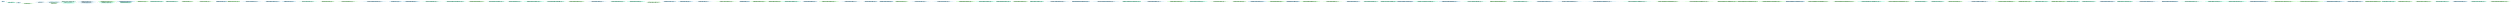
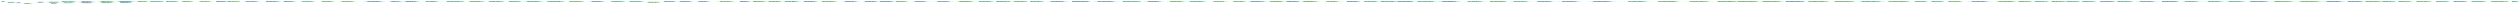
  digraph {
    rankdir=LR
    node [color=red fillcolor=skyblue shape=ellipse style=filled]
    edge [color=purple style=dashed]
    n1 [color=gray40 fillcolor=aquamarine label="jcommander.addCommand(\"stats-internal\",new GetInternalStats())@@@19@@@['1', '1', '0']" shape=diamond]
    n2 [color=black fillcolor=palegreen label="jcommander.addCommand(\"info-internal\",new GetInternalInfo())@@@20@@@['1', '1', '0']"]
    n3 [color=black fillcolor=palegreen label="jcommander.addCommand(\"partitioned-stats\",new GetPartitionedStats())@@@21@@@['1', '1', '0']" shape=diamond]
    n4 [color=black label="jcommander.addCommand(\"set-dispatch-rate\",new SetDispatchRate())@@@72@@@['1', '1', '0']"]
    n5 [color=gray40 fillcolor=aquamarine label="jcommander.addCommand(\"remove-dispatch-rate\",new RemoveDispatchRate())@@@73@@@['1', '1', '0']"]
    n6 [fillcolor=aquamarine label="jcommander.addCommand(\"get-subscription-dispatch-rate\",new GetSubscriptionDispatchRate())@@@74@@@['1', '1', '0']" shape=note]
    n7 [fillcolor=palegreen label="jcommander.addCommand(\"lookup\",new Lookup())@@@9@@@['1', '1', '0']" shape=octagon]
    n8 [color=black fillcolor=aquamarine label="jcommander.addCommand(\"partitioned-lookup\",new PartitionedLookup())@@@10@@@['1', '1', '0']" shape=note]
    n9 [color=black fillcolor=aquamarine label="jcommander.addCommand(\"bundle-range\",new GetBundleRange())@@@11@@@['1', '1', '0']"]
    n10 [label="CmdTopics['0', '1', '0']"]
    n11 [label="super(\"topics\",admin)@@@3@@@['1', '1', '0']" shape=diamond]
    n12 [fillcolor=aquamarine label="Supplier<PulsarAdmin> admin@@@2@@@['1', '1', '0']"]
    n13 [color=gray40 label="jcommander.addCommand(\"list\",new ListCmd())@@@4@@@['1', '1', '0']" shape=octagon]
    n14 [color=gray40 fillcolor=palegreen label="super(\"schemas\",admin)@@@3@@@['0', '0', '1']" shape=note]
    n15 [color=gray40 label="CmdTopics['1', '0', '0']" shape=note]
    n16 [color=black fillcolor=palegreen label="Supplier<PulsarAdmin> admin@@@2@@@['0', '0', '1']" shape=diamond]
    n17 [color=gray40 fillcolor=palegreen label="jcommander.addCommand(\"get-offload-policies\",new GetOffloadPolicies())@@@68@@@['1', '1', '0']" shape=octagon]
    n18 [label="jcommander.addCommand(\"set-offload-policies\",new SetOffloadPolicies())@@@69@@@['1', '1', '0']" shape=note]
    n19 [color=gray40 fillcolor=palegreen label="jcommander.addCommand(\"remove-offload-policies\",new RemoveOffloadPolicies())@@@70@@@['1', '1', '0']" shape=octagon]
    n20 [label="jcommander.addCommand(\"set-deduplication-snapshot-interval\",new SetDeduplicationSnapshotInterval())@@@60@@@['1', '1', '0']" shape=diamond]
    n21 [color=gray40 fillcolor=aquamarine label="jcommander.addCommand(\"remove-deduplication-snapshot-interval\",new RemoveDeduplicationSnapshotInterval())@@@61@@@['1', '1', '0']" shape=note]
    n22 [label="jcommander.addCommand(\"get-delayed-delivery\",new GetDelayedDelivery())@@@62@@@['1', '1', '0']" shape=diamond]
    n23 [color=gray40 fillcolor=palegreen label="jcommander.addCommand(\"remove-inactive-topic-policies\",new RemoveInactiveTopicPolicies())@@@117@@@['1', '1', '0']" shape=note]
    n24 [fillcolor=aquamarine label="jcommander.addCommand(\"get-max-consumers\",new GetMaxConsumers())@@@118@@@['1', '1', '0']" shape=note]
    n25 [color=gray40 fillcolor=palegreen label="jcommander.addCommand(\"set-max-consumers\",new SetMaxConsumers())@@@119@@@['1', '1', '0']"]
    n26 [color=gray40 fillcolor=palegreen label="jcommander.addCommand(\"set-persistence\",new SetPersistence())@@@66@@@['1', '1', '0']"]
    n27 [label="jcommander.addCommand(\"remove-persistence\",new RemovePersistence())@@@67@@@['1', '1', '0']" shape=octagon]
    n28 [color=gray40 fillcolor=aquamarine label="jcommander.addCommand(\"get-deduplication-enabled\",new GetDeduplicationStatus())@@@55@@@['1', '1', '0']" shape=note]
    n29 [fillcolor=palegreen label="jcommander.addCommand(\"set-deduplication\",new SetDeduplicationStatus())@@@56@@@['1', '1', '0']"]
    n30 [fillcolor=aquamarine label="jcommander.addCommand(\"get-deduplication\",new GetDeduplicationStatus())@@@57@@@['1', '1', '0']" shape=note]
    n31 [color=gray40 fillcolor=aquamarine label="jcommander.addCommand(\"set-maxProducers\",new SetMaxProducers())@@@101@@@['1', '1', '0']" shape=octagon]
    n32 [fillcolor=palegreen label="jcommander.addCommand(\"remove-maxProducers\",new RemoveMaxProducers())@@@102@@@['1', '1', '0']" shape=note]
    n33 [color=black fillcolor=aquamarine label="jcommander.addCommand(\"get-max-producers\",new GetMaxProducers())@@@103@@@['1', '1', '0']" shape=note]
    n34 [color=gray40 label="jcommander.addCommand(\"set-subscribe-rate\",new SetSubscribeRate())@@@122@@@['1', '1', '0']"]
    n35 [fillcolor=aquamarine label="jcommander.addCommand(\"remove-subscribe-rate\",new RemoveSubscribeRate())@@@123@@@['1', '1', '0']"]
    n36 [color=gray40 fillcolor=palegreen label="jcommander.addCommand(\"set-replicated-subscription-status\",new SetReplicatedSubscriptionStatus())@@@124@@@['1', '1', '0']"]
    n37 [color=gray40 fillcolor=aquamarine label="jcommander.addCommand(\"set-publish-rate\",new SetPublishRate())@@@96@@@['1', '1', '0']"]
    n38 [fillcolor=palegreen label="jcommander.addCommand(\"remove-publish-rate\",new RemovePublishRate())@@@97@@@['1', '1', '0']"]
    n39 [label="jcommander.addCommand(\"set-subscription-types-enabled\",new SetSubscriptionTypesEnabled())@@@98@@@['1', '1', '0']" shape=diamond]
    n40 [color=gray40 fillcolor=palegreen label="jcommander.addCommand(\"set-delayed-delivery\",new SetDelayedDelivery())@@@63@@@['1', '1', '0']" shape=octagon]
    n41 [color=gray40 fillcolor=aquamarine label="jcommander.addCommand(\"remove-delayed-delivery\",new RemoveDelayedDelivery())@@@64@@@['1', '1', '0']" shape=octagon]
    n42 [fillcolor=palegreen label="jcommander.addCommand(\"get-persistence\",new GetPersistence())@@@65@@@['1', '1', '0']" shape=diamond]
    n43 [color=black fillcolor=palegreen label="jcommander.addCommand(\"delete-partitioned-topic\",new DeletePartitionedCmd())@@@32@@@['1', '1', '0']"]
    n44 [label="jcommander.addCommand(\"peek-messages\",new PeekMessages())@@@33@@@['1', '1', '0']" shape=diamond]
    n45 [fillcolor=aquamarine label="jcommander.addCommand(\"examine-messages\",new ExamineMessages())@@@34@@@['1', '1', '0']"]
    n46 [color=gray40 label="jcommander.addCommand(\"create-subscription\",new CreateSubscription())@@@17@@@['1', '1', '0']"]
    n47 [color=gray40 label="jcommander.addCommand(\"stats\",new GetStats())@@@18@@@['1', '1', '0']" shape=octagon]
    n48 [color=black fillcolor=palegreen label="jcommander.addCommand(\"get-subscription-types-enabled\",new GetSubscriptionTypesEnabled())@@@99@@@['1', '1', '0']" shape=octagon]
    n49 [color=black fillcolor=palegreen label="jcommander.addCommand(\"get-maxProducers\",new GetMaxProducers())@@@100@@@['1', '1', '0']" shape=note]
    n50 [color=black label="jcommander.addCommand(\"set-max-subscriptions\",new SetMaxSubscriptionsPerTopic())@@@107@@@['1', '1', '0']" shape=diamond]
    n51 [color=black label="jcommander.addCommand(\"remove-max-subscriptions\",new RemoveMaxSubscriptionsPerTopic())@@@108@@@['1', '1', '0']" shape=note]
    n52 [color=black fillcolor=aquamarine label="jcommander.addCommand(\"get-max-message-size\",new GetMaxMessageSize())@@@109@@@['1', '1', '0']" shape=diamond]
    n53 [label="jcommander.addCommand(\"remove-deduplication\",new RemoveDeduplicationStatus())@@@58@@@['1', '1', '0']" shape=diamond]
    n54 [label="jcommander.addCommand(\"get-deduplication-snapshot-interval\",new GetDeduplicationSnapshotInterval())@@@59@@@['1', '1', '0']" shape=note]
    n55 [color=gray40 fillcolor=palegreen label="jcommander.addCommand(\"remove-max-consumers\",new RemoveMaxConsumers())@@@120@@@['1', '1', '0']"]
    n56 [label="jcommander.addCommand(\"clear-backlog\",new ClearBacklog())@@@24@@@['1', '1', '0']" shape=octagon]
    n57 [color=black fillcolor=aquamarine label="jcommander.addCommand(\"expire-messages\",new ExpireMessages())@@@25@@@['1', '1', '0']" shape=diamond]
    n58 [fillcolor=aquamarine label="jcommander.addCommand(\"expire-messages-all-subscriptions\",new ExpireMessagesForAllSubscriptions())@@@26@@@['1', '1', '0']"]
    n59 [label="jcommander.addCommand(\"get-inactive-topic-policies\",new GetInactiveTopicPolicies())@@@115@@@['1', '1', '0']" shape=octagon]
    n60 [color=gray40 label="jcommander.addCommand(\"set-inactive-topic-policies\",new SetInactiveTopicPolicies())@@@116@@@['1', '1', '0']"]
    n61 [color=gray40 fillcolor=palegreen label="jcommander.addCommand(\"set-max-unacked-messages-on-subscription\",new SetMaxUnackedMessagesOnSubscription())@@@87@@@['1', '1', '0']" shape=note]
    n62 [color=black fillcolor=palegreen label="jcommander.addCommand(\"remove-max-unacked-messages-on-subscription\",new RemoveMaxUnackedMessagesOnSubscription())@@@88@@@['1', '1', '0']" shape=note]
    n63 [color=gray40 fillcolor=palegreen label="jcommander.addCommand(\"get-max-unacked-messages-per-consumer\",new GetMaxUnackedMessagesOnConsumer())@@@89@@@['1', '1', '0']" shape=octagon]
    n64 [label="jcommander.addCommand(\"set-compaction-threshold\",new SetCompactionThreshold())@@@81@@@['1', '1', '0']"]
    n65 [color=gray40 label="jcommander.addCommand(\"remove-compaction-threshold\",new RemoveCompactionThreshold())@@@82@@@['1', '1', '0']" shape=diamond]
    n66 [label="jcommander.addCommand(\"get-max-unacked-messages-on-consumer\",new GetMaxUnackedMessagesOnConsumer())@@@83@@@['1', '1', '0']" shape=diamond]
    n67 [color=black fillcolor=palegreen label="jcommander.addCommand(\"remove-max-unacked-messages-on-consumer\",new RemoveMaxUnackedMessagesOnConsumer())@@@85@@@['1', '1', '0']"]
    n68 [color=gray40 fillcolor=palegreen label="jcommander.addCommand(\"get-max-unacked-messages-on-subscription\",new GetMaxUnackedMessagesOnSubscription())@@@86@@@['1', '1', '0']" shape=diamond]
    n69 [label="jcommander.addCommand(\"unsubscribe\",new DeleteSubscription())@@@16@@@['1', '1', '0']" shape=diamond]
    n70 [color=black fillcolor=aquamarine label="jcommander.addCommand(\"set-max-unacked-messages-per-subscription\",new SetMaxUnackedMessagesOnSubscription())@@@93@@@['1', '1', '0']" shape=octagon]
    n71 [fillcolor=palegreen label="jcommander.addCommand(\"remove-max-unacked-messages-per-subscription\",new RemoveMaxUnackedMessagesOnSubscription())@@@94@@@['1', '1', '0']"]
    n72 [color=black fillcolor=aquamarine label="jcommander.addCommand(\"get-publish-rate\",new GetPublishRate())@@@95@@@['1', '1', '0']"]
    n73 [label="jcommander.addCommand(\"permissions\",new Permissions())@@@6@@@['1', '1', '0']" shape=diamond]
    n74 [color=gray40 fillcolor=palegreen label="jcommander.addCommand(\"grant-permission\",new GrantPermissions())@@@7@@@['1', '1', '0']" shape=octagon]
    n75 [color=black fillcolor=aquamarine label="jcommander.addCommand(\"upload\",new UploadSchema())@@@6@@@['0', '0', '1']" shape=octagon]
    n76 [color=gray40 fillcolor=aquamarine label="jcommander.addCommand(\"extract\",new ExtractSchema())@@@7@@@['0', '0', '1']" shape=note]
    n77 [color=black label="jcommander.addCommand(\"revoke-permission\",new RevokePermissions())@@@8@@@['1', '1', '0']" shape=octagon]
    n78 [color=gray40 fillcolor=aquamarine label="jcommander.addCommand(\"set-max-producers\",new SetMaxProducers())@@@104@@@['1', '1', '0']"]
    n79 [label="jcommander.addCommand(\"remove-max-producers\",new RemoveMaxProducers())@@@105@@@['1', '1', '0']"]
    n80 [color=black label="jcommander.addCommand(\"get-replicator-dispatch-rate\",new GetReplicatorDispatchRate())@@@77@@@['1', '1', '0']" shape=octagon]
    n81 [fillcolor=aquamarine label="jcommander.addCommand(\"set-replicator-dispatch-rate\",new SetReplicatorDispatchRate())@@@78@@@['1', '1', '0']" shape=diamond]
    n82 [color=black fillcolor=palegreen label="jcommander.addCommand(\"remove-replicator-dispatch-rate\",new RemoveReplicatorDispatchRate())@@@79@@@['1', '1', '0']" shape=note]
    n83 [fillcolor=palegreen label="jcommander.addCommand(\"remove-max-consumers-per-subscription\",new RemoveMaxConsumersPerSubscription())@@@114@@@['1', '1', '0']" shape=octagon]
    n84 [fillcolor=aquamarine label="jcommander.addCommand(\"get-message-by-id\",new GetMessageById())@@@35@@@['1', '1', '0']" shape=octagon]
    n85 [label="jcommander.addCommand(\"set-max-unacked-messages-per-consumer\",new SetMaxUnackedMessagesOnConsumer())@@@90@@@['1', '1', '0']" shape=note]
    n86 [color=black fillcolor=palegreen label="jcommander.addCommand(\"remove-max-unacked-messages-per-consumer\",new RemoveMaxUnackedMessagesOnConsumer())@@@91@@@['1', '1', '0']"]
    n87 [fillcolor=palegreen label="jcommander.addCommand(\"get-max-unacked-messages-per-subscription\",new GetMaxUnackedMessagesOnSubscription())@@@92@@@['1', '1', '0']"]
    n88 [color=black label="jcommander.addCommand(\"partitioned-stats-internal\",new GetPartitionedStatsInternal())@@@22@@@['1', '1', '0']" shape=diamond]
    n89 [color=black label="jcommander.addCommand(\"skip\",new Skip())@@@23@@@['1', '1', '0']" shape=octagon]
    n90 [color=gray40 fillcolor=aquamarine label="jcommander.addCommand(\"remove-subscription-dispatch-rate\",new RemoveSubscriptionDispatchRate())@@@76@@@['1', '1', '0']" shape=octagon]
    n91 [fillcolor=palegreen label="jcommander.addCommand(\"subscriptions\",new ListSubscriptions())@@@15@@@['1', '1', '0']" shape=note]
+   n92 [color=black fillcolor=aquamarine label="initDeprecatedCommands()@@@125@@@['1', '1', '0']" shape=note]
    n93 [label="jcommander.addCommand(\"unload\",new UnloadCmd())@@@14@@@['1', '1', '0']" shape=note]
    n94 [color=gray40 fillcolor=aquamarine label="jcommander.addCommand(\"get-max-subscriptions\",new GetMaxSubscriptionsPerTopic())@@@106@@@['1', '1', '0']" shape=note]
    n95 [color=black label="jcommander.addCommand(\"reset-cursor\",new ResetCursor())@@@37@@@['1', '1', '0']"]
    n96 [fillcolor=palegreen label="jcommander.addCommand(\"get-message-id\",new GetMessageId())@@@36@@@['0', '1', '0']"]
    n97 [label="jcommander.addCommand(\"terminate\",new Terminate())@@@38@@@['1', '1', '0']" shape=octagon]
    n98 [fillcolor=palegreen label="jcommander.addCommand(\"get-dispatch-rate\",new GetDispatchRate())@@@71@@@['1', '1', '0']" shape=diamond]
    n99 [label="jcommander.addCommand(\"compact\",new Compact())@@@39@@@['1', '1', '0']" shape=diamond]
    n100 [color=gray40 fillcolor=palegreen label="jcommander.addCommand(\"compaction-status\",new CompactionStatusCmd())@@@40@@@['1', '1', '0']" shape=diamond]
    n101 [fillcolor=palegreen label="jcommander.addCommand(\"remove-backlog-quota\",new RemoveBacklogQuota())@@@46@@@['1', '1', '0']" shape=octagon]
    n102 [color=black label="jcommander.addCommand(\"get-message-ttl\",new GetMessageTTL())@@@47@@@['1', '1', '0']" shape=diamond]
    n103 [color=black label="jcommander.addCommand(\"set-message-ttl\",new SetMessageTTL())@@@48@@@['1', '1', '0']"]
    n104 [fillcolor=palegreen label="jcommander.addCommand(\"create-partitioned-topic\",new CreatePartitionedCmd())@@@27@@@['1', '1', '0']"]
    n105 [color=black fillcolor=aquamarine label="jcommander.addCommand(\"remove-max-message-size\",new RemoveMaxMessageSize())@@@111@@@['1', '1', '0']" shape=octagon]
    n106 [color=gray40 label="jcommander.addCommand(\"get-max-consumers-per-subscription\",new GetMaxConsumersPerSubscription())@@@112@@@['1', '1', '0']"]
    n107 [fillcolor=palegreen label="jcommander.addCommand(\"set-max-consumers-per-subscription\",new SetMaxConsumersPerSubscription())@@@113@@@['1', '1', '0']" shape=octagon]
    n108 [color=gray40 label="jcommander.addCommand(\"offload\",new Offload())@@@41@@@['1', '1', '0']" shape=note]
    n109 [color=black fillcolor=palegreen label="jcommander.addCommand(\"offload-status\",new OffloadStatusCmd())@@@42@@@['1', '1', '0']" shape=octagon]
    n110 [fillcolor=aquamarine label="jcommander.addCommand(\"get\",new GetSchema())@@@4@@@['0', '0', '1']"]
    n111 [color=black fillcolor=aquamarine label="jcommander.addCommand(\"list-partitioned-topics\",new PartitionedTopicListCmd())@@@5@@@['1', '1', '0']" shape=note]
    n112 [color=gray40 label="jcommander.addCommand(\"delete\",new DeleteSchema())@@@5@@@['0', '0', '1']" shape=diamond]
    n113 [label="jcommander.addCommand(\"remove-message-ttl\",new RemoveMessageTTL())@@@49@@@['1', '1', '0']" shape=note]
    n114 [color=black fillcolor=palegreen label="jcommander.addCommand(\"last-message-id\",new GetLastMessageId())@@@43@@@['1', '1', '0']" shape=note]
    n115 [color=black fillcolor=aquamarine label="jcommander.addCommand(\"get-subscribe-rate\",new GetSubscribeRate())@@@121@@@['1', '1', '0']"]
    n116 [label="jcommander.addCommand(\"remove-retention\",new RemoveRetention())@@@52@@@['1', '1', '0']" shape=diamond]
    n117 [color=black fillcolor=palegreen label="jcommander.addCommand(\"enable-deduplication\",new EnableDeduplication())@@@53@@@['1', '1', '0']" shape=octagon]
    n118 [fillcolor=aquamarine label="jcommander.addCommand(\"disable-deduplication\",new DisableDeduplication())@@@54@@@['1', '1', '0']" shape=octagon]
    n119 [label="jcommander.addCommand(\"set-subscription-dispatch-rate\",new SetSubscriptionDispatchRate())@@@75@@@['1', '1', '0']" shape=note]
    n120 [color=black fillcolor=aquamarine label="jcommander.addCommand(\"get-compaction-threshold\",new GetCompactionThreshold())@@@80@@@['1', '1', '0']" shape=diamond]
    n121 [fillcolor=aquamarine label="jcommander.addCommand(\"get-partitioned-topic-metadata\",new GetPartitionedTopicMetadataCmd())@@@31@@@['1', '1', '0']"]
    n122 [color=black fillcolor=aquamarine label="jcommander.addCommand(\"create-missed-partitions\",new CreateMissedPartitionsCmd())@@@28@@@['1', '1', '0']"]
    n123 [color=gray40 fillcolor=aquamarine label="jcommander.addCommand(\"get-backlog-quotas\",new GetBacklogQuotaMap())@@@44@@@['1', '1', '0']" shape=octagon]
    n124 [color=gray40 label="jcommander.addCommand(\"set-backlog-quota\",new SetBacklogQuota())@@@45@@@['1', '1', '0']"]
    n125 [color=black fillcolor=aquamarine label="jcommander.addCommand(\"set-max-unacked-messages-on-consumer\",new SetMaxUnackedMessagesOnConsumer())@@@84@@@['1', '1', '0']" shape=diamond]
    n126 [color=black fillcolor=palegreen label="jcommander.addCommand(\"delete\",new DeleteCmd())@@@12@@@['1', '1', '0']"]
    n127 [fillcolor=palegreen label="jcommander.addCommand(\"truncate\",new TruncateCmd())@@@13@@@['1', '1', '0']" shape=diamond]
    n128 [color=gray40 fillcolor=aquamarine label="jcommander.addCommand(\"create\",new CreateNonPartitionedCmd())@@@29@@@['1', '1', '0']"]
    n129 [fillcolor=aquamarine label="jcommander.addCommand(\"update-partitioned-topic\",new UpdatePartitionedCmd())@@@30@@@['1', '1', '0']" shape=octagon]
    n130 [color=black fillcolor=aquamarine label="jcommander.addCommand(\"set-max-message-size\",new SetMaxMessageSize())@@@110@@@['1', '1', '0']" shape=octagon]
    n131 [color=gray40 fillcolor=palegreen label="jcommander.addCommand(\"get-retention\",new GetRetention())@@@50@@@['1', '1', '0']"]
    n132 [color=black label="jcommander.addCommand(\"set-retention\",new SetRetention())@@@51@@@['1', '1', '0']" shape=diamond]
    n1 -> n2 [color=gray40 style=bold]
    n2 -> n3 [color=gray40 style=bold]
    n3 -> n88 [color=blue]
    n4 -> n5 [color=darkorange style=dotted]
    n5 -> n6 [style=bold]
    n6 -> n119 [color=gray40 style=bold]
    n7 -> n8 [color=gray40]
    n8 -> n9 [style=bold]
    n9 -> n126 [style=bold]
    n10 -> n11 [color=gray40]
    n10 -> n12 [label=true style=dotted]
    n11 -> n13 [style=bold]
    n11 -> n14 [color=gray40 label=0]
    n12 -> n11 [color=gray40 label=admin style=bold]
    n12 -> n15 [color=darkorange label=true]
    n12 -> n16 [label=0 style=dotted]
    n13 -> n110 [color=darkorange label=0]
    n13 -> n111 [color=darkorange style=dotted]
    n14 -> n110 [color=darkorange style=dotted]
    n15 -> n11 [color=blue]
    n16 -> n14 [label=admin style=bold]
    n17 -> n18 [color=gray40]
    n18 -> n19 [color=darkorange]
    n19 -> n98 [color=darkorange]
    n20 -> n21 [color=blue]
    n21 -> n22 [color=darkorange style=bold]
    n22 -> n40 [color=gray40 style=bold]
    n23 -> n24
    n24 -> n25 [style=bold]
    n25 -> n55 [color=blue]
    n26 -> n27 [color=gray40 style=bold]
    n27 -> n17 [style=dotted]
    n28 -> n29 [color=blue style=dotted]
    n29 -> n30 [color=darkorange style=bold]
    n30 -> n53 [color=blue style=bold]
    n31 -> n32 [color=gray40 style=bold]
    n32 -> n33 [color=gray40 style=bold]
    n33 -> n78 [color=blue style=bold]
    n34 -> n35
    n35 -> n36 [color=gray40 style=dotted]
+   n36 -> n92 [color=darkorange]
    n37 -> n38 [color=gray40]
    n38 -> n39 [style=dotted]
    n39 -> n48 [color=darkorange style=bold]
    n40 -> n41 [color=blue]
    n41 -> n42
    n42 -> n26 [color=gray40 style=bold]
    n43 -> n44 [color=darkorange style=bold]
    n44 -> n45 [color=blue style=dotted]
    n45 -> n84 [color=blue style=bold]
    n46 -> n47 [color=blue]
    n47 -> n1
    n48 -> n49 [style=bold]
    n49 -> n31 [color=blue style=bold]
    n50 -> n51 [color=gray40 style=bold]
    n51 -> n52 [style=bold]
    n52 -> n130 [style=dotted]
    n53 -> n54 [color=blue]
    n54 -> n20 [color=gray40]
    n55 -> n115 [style=dotted]
    n56 -> n57 [color=darkorange style=bold]
    n57 -> n58 [color=gray40 style=dotted]
    n58 -> n104 [color=gray40 style=dotted]
    n59 -> n60 [color=gray40]
    n60 -> n23 [color=blue style=bold]
    n61 -> n62 [color=gray40]
    n62 -> n63 [style=dotted]
    n63 -> n85 [color=darkorange]
    n64 -> n65 [color=blue]
    n65 -> n66
    n66 -> n125 [color=blue]
    n67 -> n68 [style=dotted]
    n68 -> n61 [style=bold]
    n69 -> n46 [color=darkorange style=dotted]
    n70 -> n71 [color=gray40 style=bold]
    n71 -> n72 [color=gray40 style=dotted]
    n72 -> n37 [style=bold]
    n73 -> n74 [color=gray40 style=bold]
    n73 -> n75 [color=blue label=0 style=dotted]
    n74 -> n76 [color=blue label=0 style=dotted]
    n74 -> n77 [color=gray40 style=dotted]
    n75 -> n76 [color=darkorange]
    n77 -> n7 [color=darkorange style=bold]
    n78 -> n79 [style=bold]
    n79 -> n94 [color=blue style=dotted]
    n80 -> n81 [color=gray40 style=dotted]
    n81 -> n82 [color=blue]
    n82 -> n120
    n83 -> n59 [color=gray40]
    n84 -> n95 [color=gray40 style=bold]
    n84 -> n96
    n85 -> n86 [style=dotted]
    n86 -> n87 [color=gray40 style=dotted]
    n87 -> n70 [color=darkorange]
    n88 -> n89
    n89 -> n56 [style=dotted]
    n90 -> n80 [color=gray40 style=dotted]
    n91 -> n69 [style=dotted]
    n93 -> n91 [color=gray40]
    n94 -> n50 [color=gray40 style=dotted]
    n95 -> n97 [color=darkorange style=dotted]
    n96 -> n95 [color=blue style=bold]
    n97 -> n99 [color=blue style=bold]
    n98 -> n4 [style=bold]
    n99 -> n100 [color=blue style=dotted]
    n100 -> n108 [color=darkorange style=dotted]
    n101 -> n102 [style=dotted]
    n102 -> n103 [color=darkorange style=dotted]
    n103 -> n113 [color=gray40]
    n104 -> n122 [color=darkorange style=dotted]
    n105 -> n106 [style=bold]
    n106 -> n107 [color=blue]
    n107 -> n83 [color=gray40 style=bold]
    n108 -> n109 [style=bold]
    n109 -> n114 [color=blue]
    n110 -> n112 [style=bold]
    n111 -> n73 [color=darkorange style=dotted]
    n111 -> n112 [label=0 style=bold]
    n112 -> n75 [color=blue style=bold]
    n113 -> n131 [color=blue style=bold]
    n114 -> n123 [color=gray40 style=dotted]
    n115 -> n34 [color=gray40]
    n116 -> n117 [style=bold]
    n117 -> n118
    n118 -> n28 [style=dotted]
    n119 -> n90
    n120 -> n64 [style=dotted]
    n121 -> n43 [style=dotted]
    n122 -> n128 [color=blue style=dotted]
    n123 -> n124
    n124 -> n101 [color=gray40]
    n125 -> n67 [color=blue style=bold]
    n126 -> n127 [color=darkorange style=dotted]
    n127 -> n93 [color=darkorange]
    n128 -> n129 [style=dotted]
    n129 -> n121 [color=gray40]
    n130 -> n105 [color=gray40]
    n131 -> n132 [color=darkorange style=dotted]
    n132 -> n116 [color=darkorange]
  }
